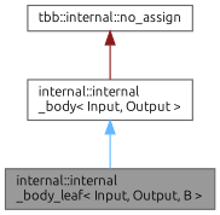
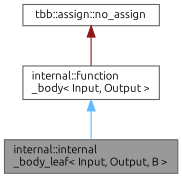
  digraph {
    fontname=Ubuntu
    node [color=gray40 fillcolor=white fontname=Ubuntu fontsize=10 shape=box style=filled]
    edge [dir=back fontname=Ubuntu fontsize=10 labelfontname=Helvetica labelfontsize=10 style=solid]
    n1 [fillcolor=grey60 fontcolor=black height=0.2 label="internal::internal\l_body_leaf\< Input, Output, B \>" width=0.4]
-   n2 [height=0.2 label="internal::internal\l_body\< Input, Output \>" width=0.4]
-   n3 [height=0.2 label="tbb::internal::no_assign" width=0.4]
+   n2 [height=0.2 label="internal::function\l_body\< Input, Output \>" width=0.4]
+   n3 [height=0.2 label="tbb::assign::no_assign" width=0.4]
    n2 -> n1 [color=steelblue1]
    n3 -> n2 [color=firebrick4]
  }
